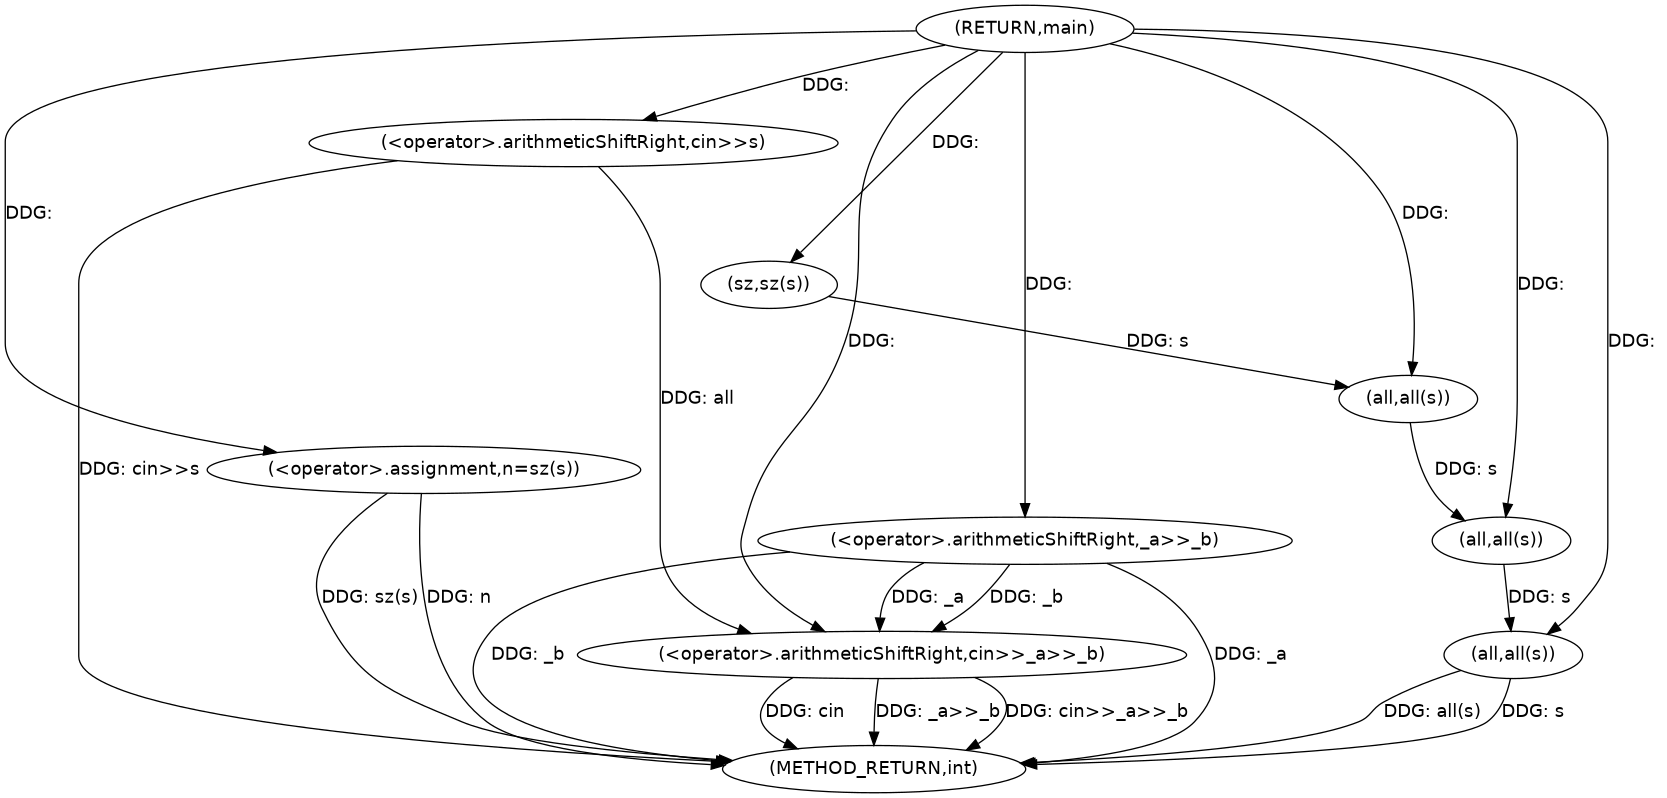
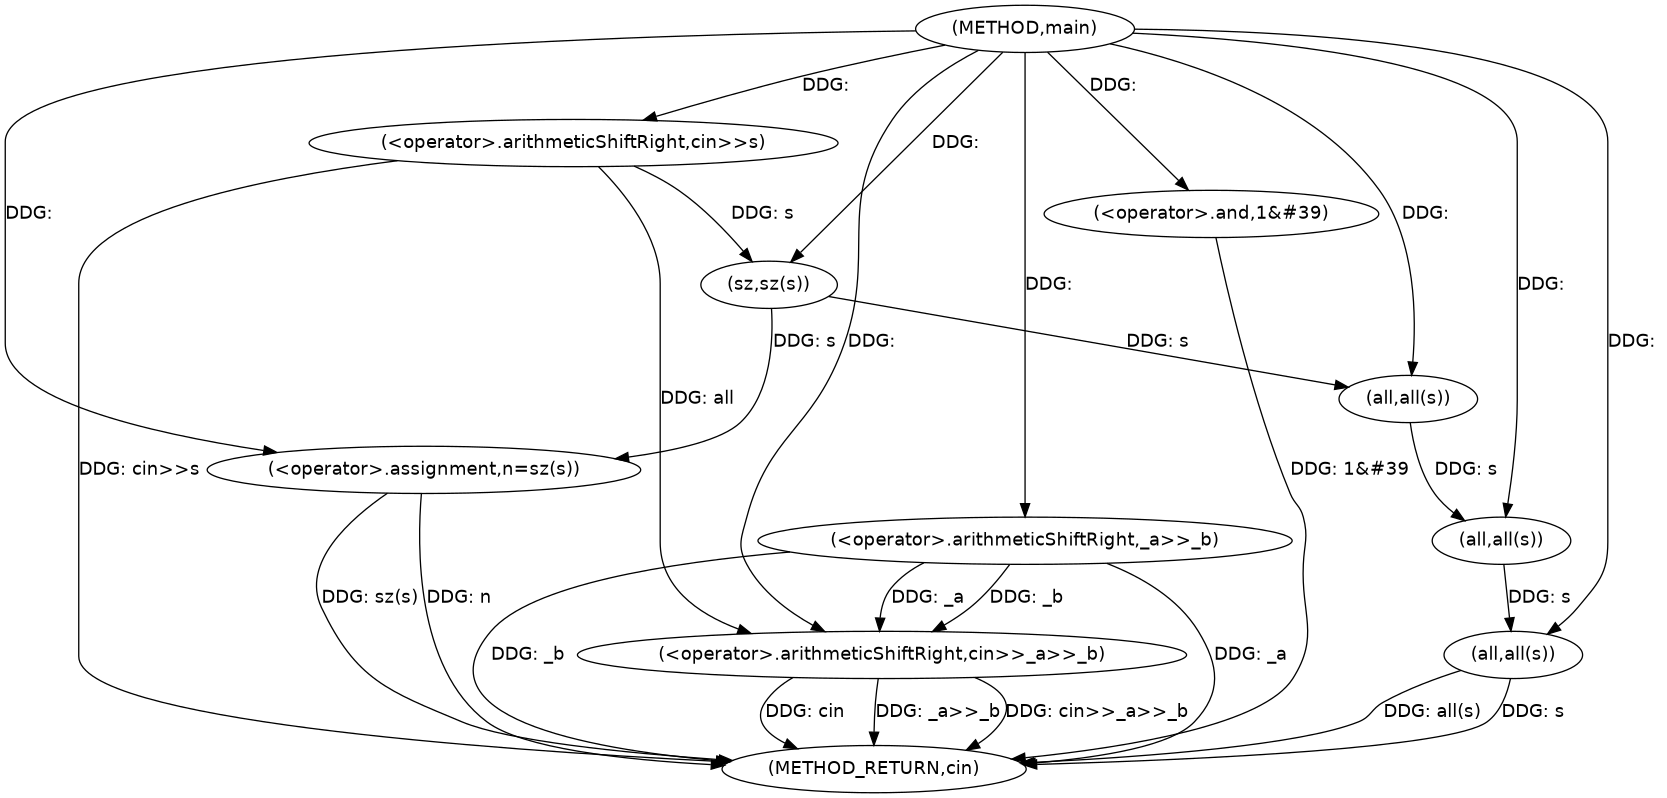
  digraph {
    fontname="DejaVu Sans"
    node [fontname="DejaVu Sans"]
    edge [fontname="DejaVu Sans"]
-   n1 [label="(RETURN,main)"]
+   n1 [label="(METHOD,main)"]
    n2 [label="(<operator>.arithmeticShiftRight,cin>>s)"]
    n3 [label="(<operator>.assignment,n=sz(s))"]
    n4 [label="(<operator>.arithmeticShiftRight,cin>>_a>>_b)"]
+   n5 [label="(<operator>.and,1&#39)"]
    n6 [label="(sz,sz(s))"]
    n7 [label="(<operator>.arithmeticShiftRight,_a>>_b)"]
    n8 [label="(all,all(s))"]
    n9 [label="(all,all(s))"]
    n10 [label="(all,all(s))"]
-   n11 [label="(METHOD_RETURN,int)"]
+   n11 [label="(METHOD_RETURN,cin)"]
    n1 -> n2 [label="DDG: "]
    n1 -> n3 [label="DDG: "]
    n1 -> n4 [label="DDG: "]
+   n1 -> n5 [label="DDG: "]
    n1 -> n6 [label="DDG: "]
    n1 -> n7 [label="DDG: "]
    n1 -> n8 [label="DDG: "]
    n1 -> n9 [label="DDG: "]
    n1 -> n10 [label="DDG: "]
    n2 -> n4 [label="DDG: all"]
+   n2 -> n6 [label="DDG: s"]
    n2 -> n11 [label="DDG: cin>>s"]
    n3 -> n11 [label="DDG: n"]
    n3 -> n11 [label="DDG: sz(s)"]
    n4 -> n11 [label="DDG: cin"]
    n4 -> n11 [label="DDG: _a>>_b"]
    n4 -> n11 [label="DDG: cin>>_a>>_b"]
+   n5 -> n11 [label="DDG: 1&#39"]
+   n6 -> n3 [label="DDG: s"]
    n6 -> n8 [label="DDG: s"]
    n7 -> n4 [label="DDG: _b"]
    n7 -> n4 [label="DDG: _a"]
    n7 -> n11 [label="DDG: _a"]
    n7 -> n11 [label="DDG: _b"]
    n8 -> n9 [label="DDG: s"]
    n9 -> n10 [label="DDG: s"]
    n10 -> n11 [label="DDG: s"]
    n10 -> n11 [label="DDG: all(s)"]
  }
